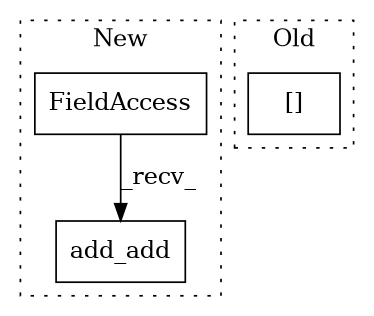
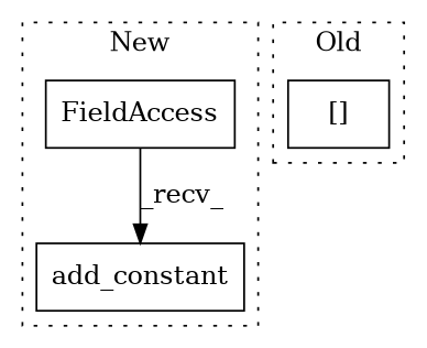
  digraph {
    node [shape=box]
-   n1 [a=32 l="13,1" label=add_add s="9379,9411"]
+   n1 [a=32 l="13,1" label=add_constant s="9379,9411"]
    n2 [a=22 l=14 label=FieldAccess s=9364]
    n3 [a=2 l="12,1" label="[]" s="10228,10267"]
    subgraph cluster_1 {
      label=New
      style=dotted
      n1
      n2
    }
    subgraph cluster_2 {
      label=Old
      style=dotted
      n3
    }
    n2 -> n1 [label=_recv_]
  }
